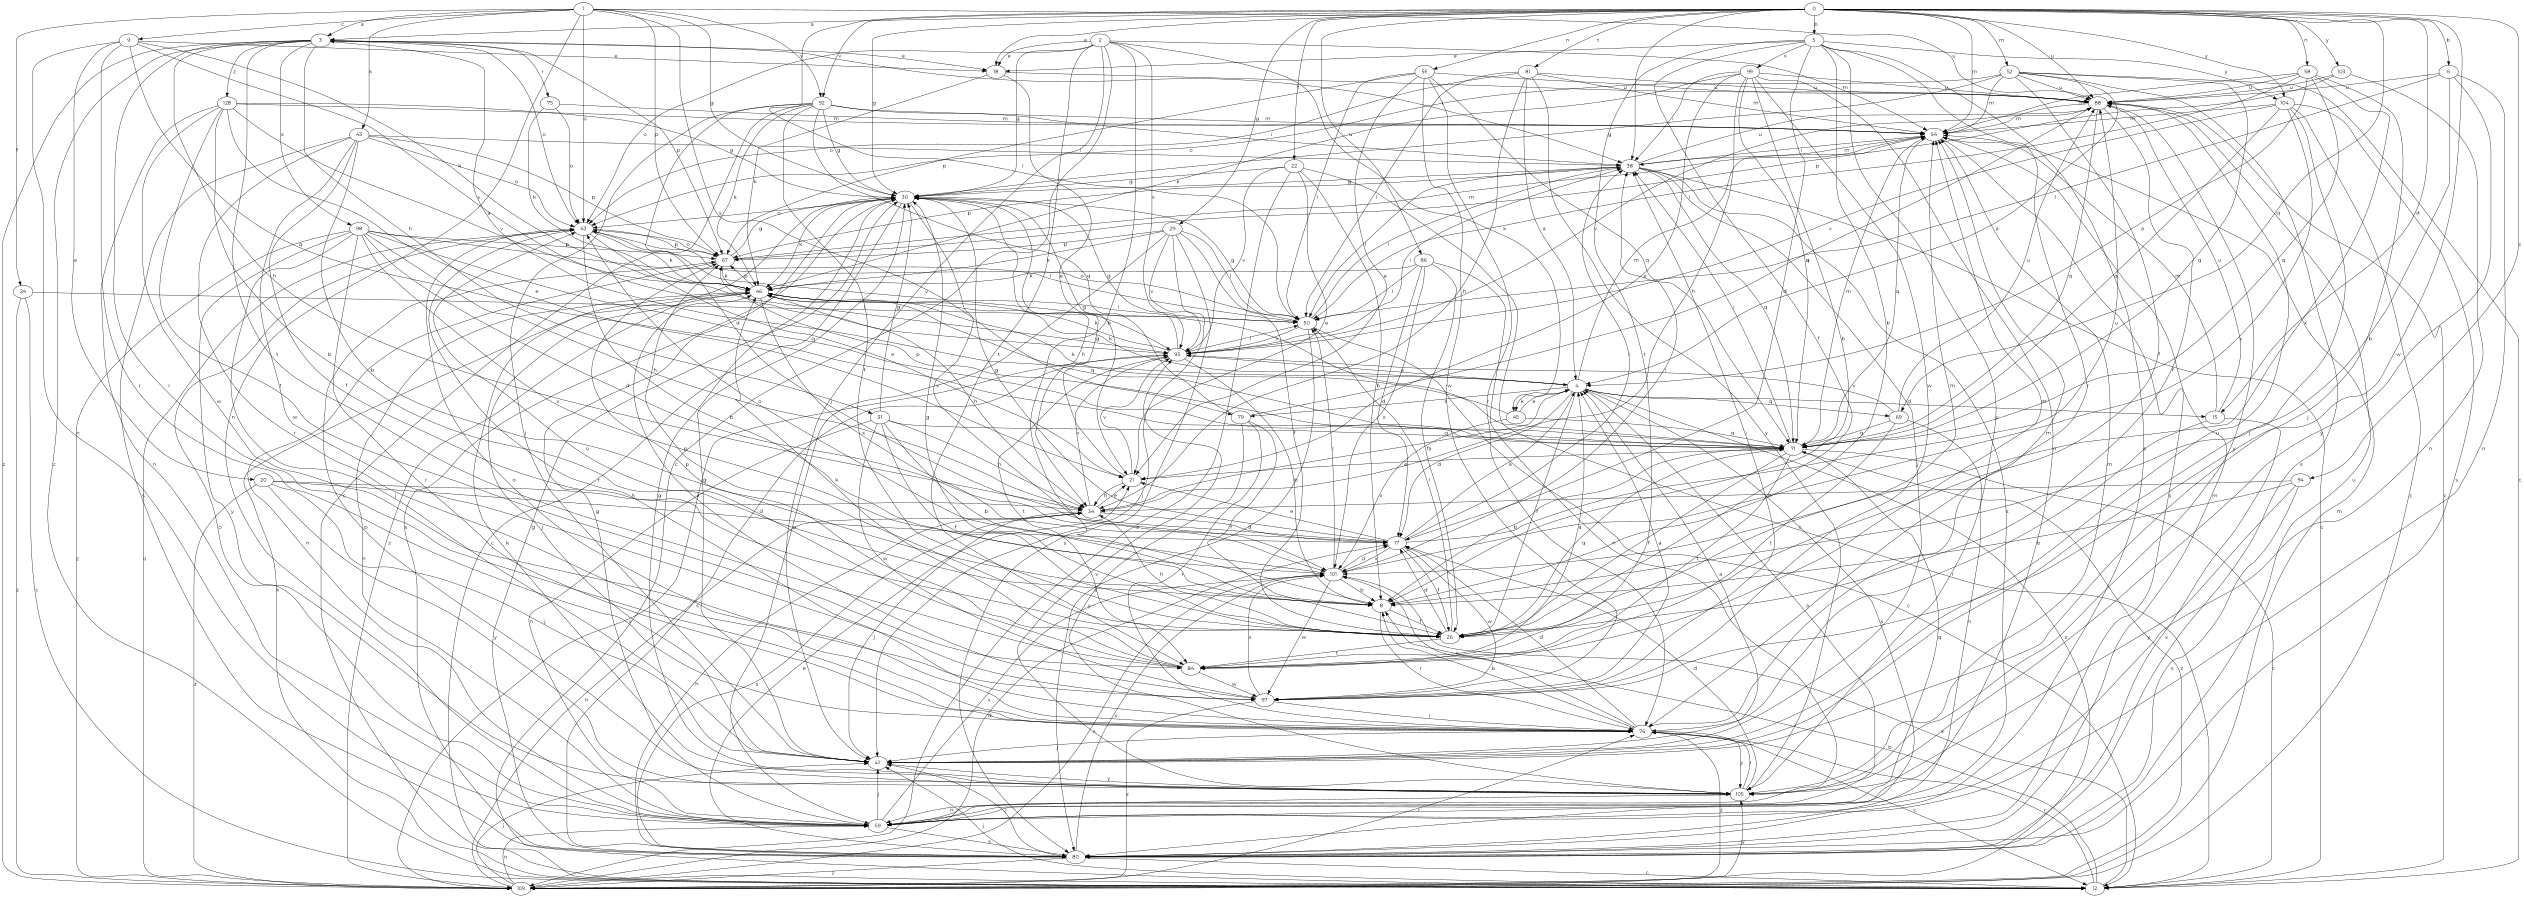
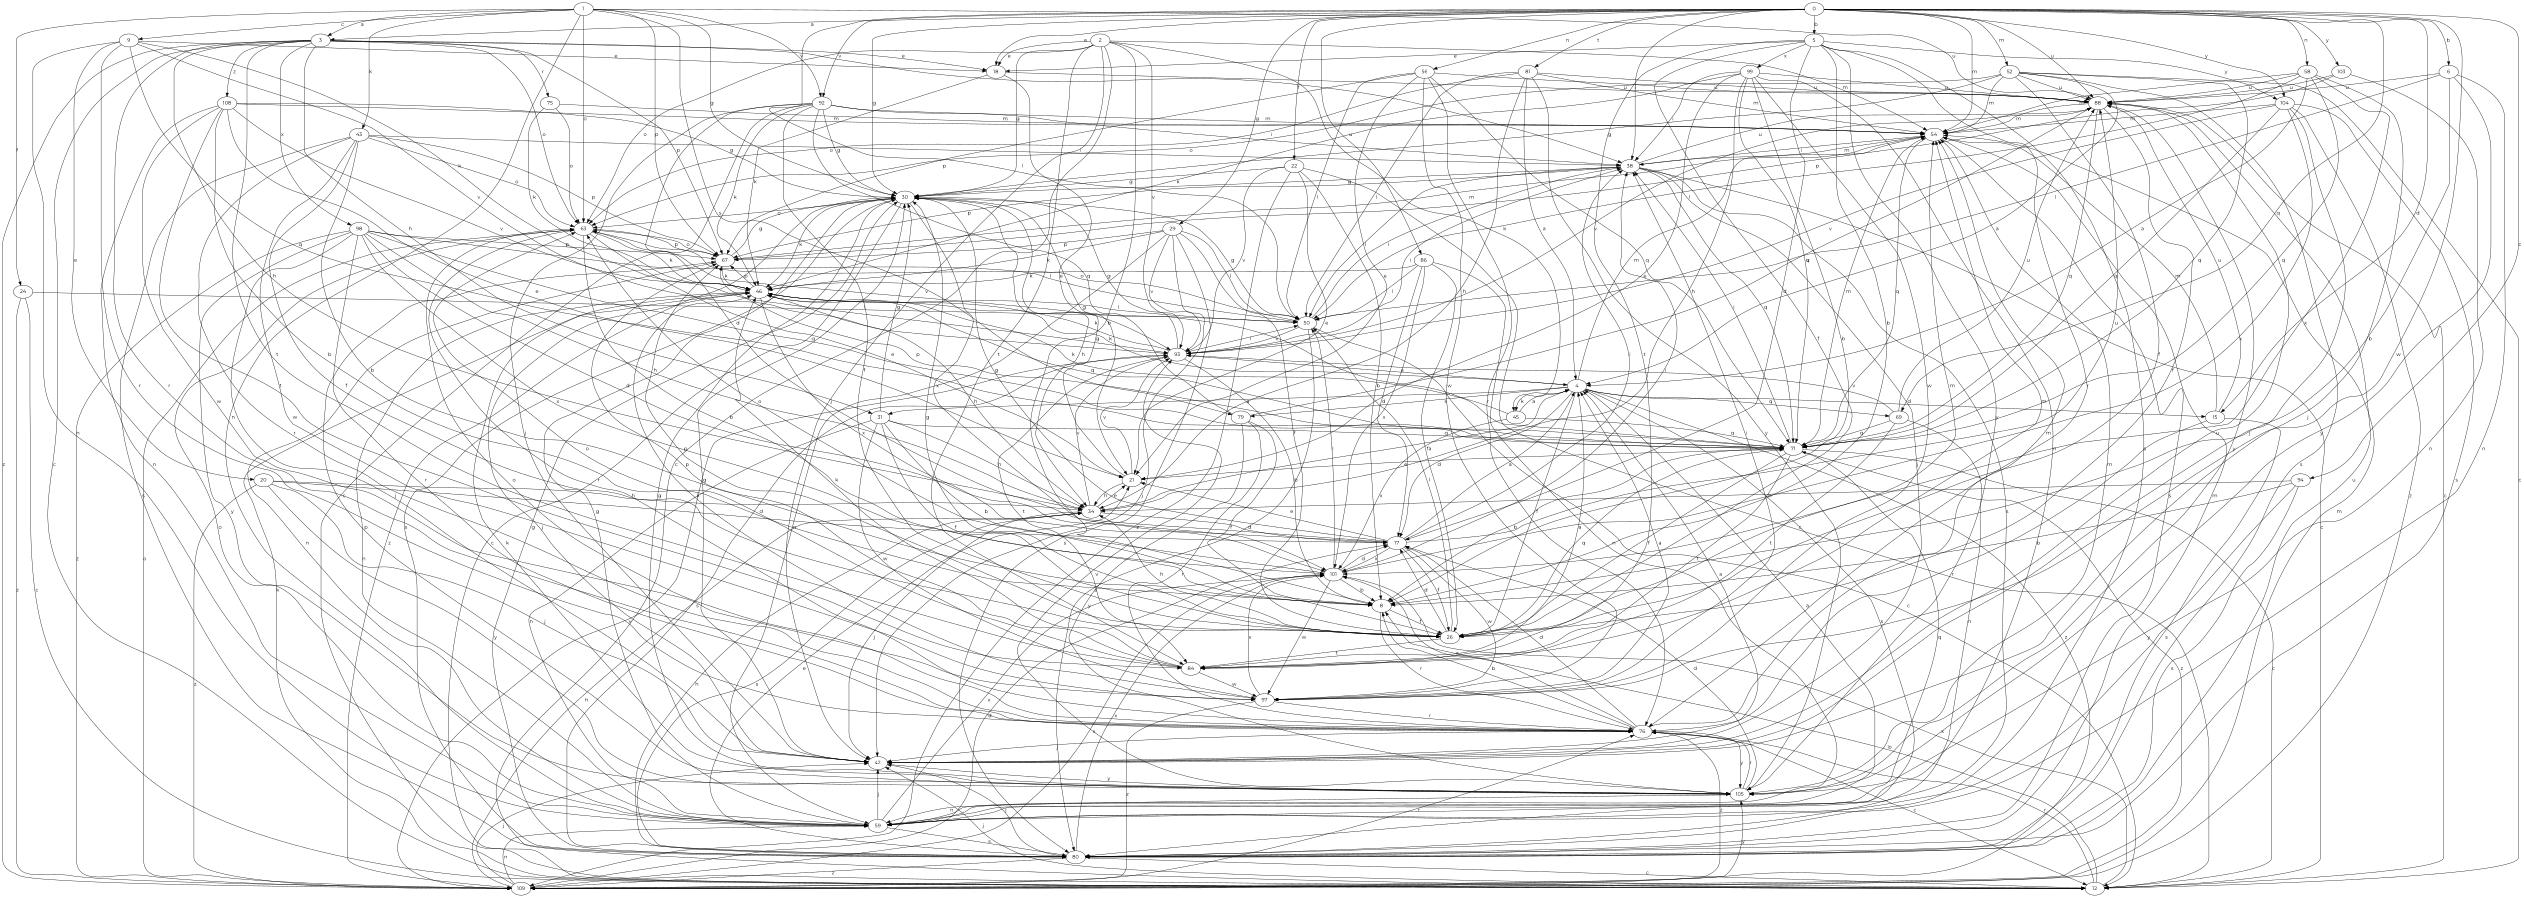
  strict digraph {
    fontname=Montserrat
    node [fontname=Montserrat]
    edge [fontname=Montserrat]
    0
    3
    5
    6
    15
    18
    22
    29
    30
    38
    50
    52
    54
    56
    58
    69
    81
    86
    88
    92
    94
    97
    103
    104
    63
    67
    12
    84
    31
    34
    75
    76
    98
-   108 [label=128]
+   108
    109
    8
    17
    26
    80
    99
    105
    59
    46
    21
    93
    42
    101
    71
    4
    1
    9
    24
    43
    79
    20
    2
    45
    0 -> 3 [label=a]
    0 -> 5 [label=b]
    0 -> 6 [label=b]
    0 -> 15 [label=d]
    0 -> 18 [label=e]
    0 -> 22 [label=f]
    0 -> 29 [label=g]
    0 -> 30 [label=g]
    0 -> 38 [label=i]
    0 -> 50 [label=l]
    0 -> 52 [label=m]
    0 -> 54 [label=m]
    0 -> 56 [label=n]
    0 -> 58 [label=n]
    0 -> 69 [label=q]
    0 -> 81 [label=t]
    0 -> 86 [label=u]
    0 -> 88 [label=u]
    0 -> 92 [label=v]
    0 -> 94 [label=c]
    0 -> 97 [label=w]
    0 -> 103 [label=y]
    0 -> 104 [label=y]
    3 -> 18 [label=e]
    3 -> 38 [label=i]
    3 -> 63 [label=o]
    3 -> 67 [label=p]
    3 -> 12 [label=c]
    3 -> 84 [label=t]
    3 -> 31 [label=h]
    3 -> 34 [label=h]
    3 -> 75 [label=r]
    3 -> 76 [label=r]
    3 -> 98 [label=x]
    3 -> 108 [label=z]
    3 -> 109 [label=z]
    5 -> 18 [label=e]
    5 -> 104 [label=y]
    5 -> 84 [label=t]
    5 -> 76 [label=r]
    5 -> 8 [label=b]
    5 -> 17 [label=d]
    5 -> 26 [label=f]
    5 -> 80 [label=s]
    5 -> 99 [label=x]
    5 -> 105 [label=y]
    6 -> 50 [label=l]
    6 -> 88 [label=u]
    6 -> 8 [label=b]
    6 -> 105 [label=y]
    6 -> 59 [label=n]
    15 -> 54 [label=m]
    15 -> 88 [label=u]
    15 -> 76 [label=r]
    15 -> 80 [label=s]
    18 -> 88 [label=u]
    18 -> 46 [label=k]
    18 -> 21 [label=e]
    22 -> 30 [label=g]
    22 -> 12 [label=c]
    22 -> 109 [label=z]
    22 -> 8 [label=b]
    22 -> 21 [label=e]
    22 -> 93 [label=v]
    29 -> 50 [label=l]
    29 -> 67 [label=p]
    29 -> 26 [label=f]
    29 -> 80 [label=s]
    29 -> 59 [label=n]
    29 -> 46 [label=k]
    29 -> 93 [label=v]
    29 -> 42 [label=j]
    30 -> 63 [label=o]
    30 -> 12 [label=c]
    30 -> 34 [label=h]
    30 -> 109 [label=z]
    30 -> 80 [label=s]
    30 -> 46 [label=k]
    30 -> 101 [label=x]
    38 -> 30 [label=g]
    38 -> 50 [label=l]
    38 -> 54 [label=m]
    38 -> 88 [label=u]
    38 -> 67 [label=p]
    38 -> 12 [label=c]
    38 -> 80 [label=s]
    38 -> 42 [label=j]
    38 -> 71 [label=q]
    50 -> 30 [label=g]
    50 -> 38 [label=i]
    50 -> 63 [label=o]
    50 -> 12 [label=c]
    50 -> 80 [label=s]
    50 -> 93 [label=v]
    52 -> 30 [label=g]
    52 -> 54 [label=m]
    52 -> 88 [label=u]
    52 -> 63 [label=o]
    52 -> 12 [label=c]
    52 -> 26 [label=f]
    52 -> 80 [label=s]
    52 -> 71 [label=q]
    52 -> 4 [label=a]
    54 -> 38 [label=i]
    54 -> 80 [label=s]
    54 -> 71 [label=q]
    56 -> 50 [label=l]
    56 -> 88 [label=u]
    56 -> 97 [label=w]
    56 -> 67 [label=p]
    56 -> 76 [label=r]
    56 -> 21 [label=e]
    56 -> 71 [label=q]
    58 -> 50 [label=l]
    58 -> 54 [label=m]
    58 -> 88 [label=u]
    58 -> 42 [label=j]
    58 -> 101 [label=x]
    58 -> 71 [label=q]
    58 -> 4 [label=a]
    69 -> 88 [label=u]
    69 -> 84 [label=t]
    69 -> 59 [label=n]
    69 -> 93 [label=v]
    69 -> 71 [label=q]
    81 -> 50 [label=l]
    81 -> 54 [label=m]
    81 -> 88 [label=u]
    81 -> 63 [label=o]
    81 -> 34 [label=h]
    81 -> 105 [label=y]
    81 -> 4 [label=a]
    86 -> 50 [label=l]
    86 -> 17 [label=d]
    86 -> 26 [label=f]
    86 -> 59 [label=n]
    86 -> 46 [label=k]
    86 -> 101 [label=x]
    88 -> 54 [label=m]
    88 -> 12 [label=c]
    88 -> 26 [label=f]
    88 -> 105 [label=y]
    88 -> 93 [label=v]
    88 -> 71 [label=q]
    92 -> 30 [label=g]
    92 -> 38 [label=i]
    92 -> 54 [label=m]
    92 -> 12 [label=c]
    92 -> 17 [label=d]
    92 -> 26 [label=f]
    92 -> 46 [label=k]
    92 -> 42 [label=j]
    92 -> 71 [label=q]
    94 -> 34 [label=h]
    94 -> 8 [label=b]
    94 -> 80 [label=s]
    94 -> 105 [label=y]
    97 -> 38 [label=i]
    97 -> 76 [label=r]
    97 -> 109 [label=z]
    97 -> 46 [label=k]
    97 -> 101 [label=x]
    97 -> 4 [label=a]
    103 -> 88 [label=u]
    103 -> 67 [label=p]
    103 -> 59 [label=n]
    104 -> 54 [label=m]
    104 -> 109 [label=z]
    104 -> 80 [label=s]
    104 -> 93 [label=v]
    104 -> 42 [label=j]
    104 -> 101 [label=x]
    104 -> 71 [label=q]
    63 -> 67 [label=p]
    63 -> 76 [label=r]
    63 -> 8 [label=b]
    63 -> 46 [label=k]
    63 -> 21 [label=e]
    63 -> 93 [label=v]
    67 -> 30 [label=g]
    67 -> 54 [label=m]
    67 -> 63 [label=o]
    67 -> 59 [label=n]
    67 -> 46 [label=k]
    12 -> 76 [label=r]
    12 -> 8 [label=b]
    12 -> 46 [label=k]
    12 -> 42 [label=j]
    12 -> 101 [label=x]
    84 -> 54 [label=m]
    84 -> 97 [label=w]
    84 -> 63 [label=o]
    84 -> 67 [label=p]
    84 -> 46 [label=k]
    84 -> 4 [label=a]
    31 -> 30 [label=g]
    31 -> 97 [label=w]
    31 -> 34 [label=h]
    31 -> 8 [label=b]
    31 -> 26 [label=f]
    31 -> 59 [label=n]
    31 -> 71 [label=q]
    34 -> 17 [label=d]
    34 -> 80 [label=s]
    34 -> 21 [label=e]
    34 -> 93 [label=v]
    34 -> 42 [label=j]
    34 -> 4 [label=a]
    75 -> 54 [label=m]
    75 -> 63 [label=o]
    75 -> 46 [label=k]
    76 -> 54 [label=m]
    76 -> 63 [label=o]
    76 -> 12 [label=c]
    76 -> 109 [label=z]
    76 -> 8 [label=b]
    76 -> 17 [label=d]
    76 -> 105 [label=y]
    76 -> 42 [label=j]
    76 -> 101 [label=x]
    98 -> 50 [label=l]
    98 -> 67 [label=p]
    98 -> 34 [label=h]
    98 -> 76 [label=r]
    98 -> 109 [label=z]
    98 -> 17 [label=d]
    98 -> 105 [label=y]
    98 -> 42 [label=j]
    98 -> 101 [label=x]
    98 -> 71 [label=q]
    108 -> 30 [label=g]
    108 -> 54 [label=m]
    108 -> 97 [label=w]
    108 -> 84 [label=t]
    108 -> 8 [label=b]
    108 -> 59 [label=n]
    108 -> 21 [label=e]
    108 -> 93 [label=v]
    109 -> 54 [label=m]
    109 -> 63 [label=o]
    109 -> 34 [label=h]
    109 -> 76 [label=r]
    109 -> 17 [label=d]
    109 -> 105 [label=y]
    109 -> 59 [label=n]
    109 -> 93 [label=v]
    109 -> 42 [label=j]
    109 -> 101 [label=x]
    8 -> 76 [label=r]
    8 -> 26 [label=f]
    17 -> 30 [label=g]
    17 -> 38 [label=i]
    17 -> 88 [label=u]
    17 -> 97 [label=w]
    17 -> 26 [label=f]
    17 -> 21 [label=e]
    17 -> 101 [label=x]
    17 -> 4 [label=a]
    26 -> 30 [label=g]
    26 -> 50 [label=l]
    26 -> 54 [label=m]
    26 -> 67 [label=p]
    26 -> 84 [label=t]
    26 -> 34 [label=h]
    26 -> 17 [label=d]
    26 -> 71 [label=q]
    80 -> 30 [label=g]
    80 -> 54 [label=m]
    80 -> 88 [label=u]
    80 -> 12 [label=c]
    80 -> 34 [label=h]
    80 -> 109 [label=z]
    80 -> 21 [label=e]
    80 -> 42 [label=j]
    80 -> 101 [label=x]
    99 -> 38 [label=i]
    99 -> 88 [label=u]
    99 -> 97 [label=w]
    99 -> 34 [label=h]
    99 -> 8 [label=b]
    99 -> 59 [label=n]
    99 -> 46 [label=k]
    99 -> 21 [label=e]
    99 -> 71 [label=q]
    105 -> 30 [label=g]
    105 -> 54 [label=m]
    105 -> 67 [label=p]
    105 -> 76 [label=r]
    105 -> 17 [label=d]
    105 -> 59 [label=n]
    105 -> 46 [label=k]
    105 -> 93 [label=v]
    59 -> 30 [label=g]
    59 -> 63 [label=o]
    59 -> 80 [label=s]
    59 -> 42 [label=j]
    59 -> 101 [label=x]
    59 -> 71 [label=q]
    59 -> 4 [label=a]
    46 -> 50 [label=l]
    46 -> 67 [label=p]
    46 -> 34 [label=h]
    46 -> 59 [label=n]
    46 -> 42 [label=j]
    46 -> 101 [label=x]
    46 -> 71 [label=q]
    21 -> 30 [label=g]
    21 -> 34 [label=h]
    21 -> 93 [label=v]
    93 -> 30 [label=g]
    93 -> 38 [label=i]
    93 -> 50 [label=l]
    93 -> 84 [label=t]
    93 -> 8 [label=b]
    93 -> 80 [label=s]
    93 -> 46 [label=k]
    93 -> 4 [label=a]
    42 -> 30 [label=g]
    42 -> 88 [label=u]
    42 -> 105 [label=y]
    42 -> 4 [label=a]
    101 -> 38 [label=i]
    101 -> 50 [label=l]
    101 -> 97 [label=w]
    101 -> 63 [label=o]
    101 -> 8 [label=b]
    101 -> 17 [label=d]
    71 -> 38 [label=i]
    71 -> 54 [label=m]
    71 -> 67 [label=p]
    71 -> 12 [label=c]
    71 -> 84 [label=t]
    71 -> 109 [label=z]
    71 -> 8 [label=b]
    71 -> 26 [label=f]
    71 -> 21 [label=e]
-   4 -> 3 [label=a]
+   4 -> 31 [label=a]
    4 -> 15 [label=d]
    4 -> 54 [label=m]
    4 -> 69 [label=q]
    4 -> 109 [label=z]
    4 -> 17 [label=d]
    4 -> 26 [label=f]
    4 -> 80 [label=s]
    4 -> 46 [label=k]
    4 -> 79 [label=s]
    4 -> 45 [label=k]
    1 -> 3 [label=a]
    1 -> 30 [label=g]
    1 -> 88 [label=u]
    1 -> 92 [label=v]
    1 -> 63 [label=o]
    1 -> 67 [label=p]
    1 -> 59 [label=n]
    1 -> 9 [label=c]
    1 -> 24 [label=f]
    1 -> 43 [label=k]
    1 -> 79 [label=s]
    9 -> 18 [label=e]
    9 -> 76 [label=r]
    9 -> 59 [label=n]
    9 -> 46 [label=k]
    9 -> 93 [label=v]
    9 -> 71 [label=q]
    9 -> 20 [label=e]
    24 -> 50 [label=l]
    24 -> 12 [label=c]
    24 -> 109 [label=z]
    43 -> 38 [label=i]
    43 -> 97 [label=w]
    43 -> 63 [label=o]
    43 -> 67 [label=p]
    43 -> 76 [label=r]
    43 -> 8 [label=b]
    43 -> 26 [label=f]
    43 -> 80 [label=s]
    79 -> 30 [label=g]
    79 -> 88 [label=u]
    79 -> 76 [label=r]
    79 -> 26 [label=f]
    79 -> 105 [label=y]
    20 -> 34 [label=h]
    20 -> 109 [label=z]
    20 -> 17 [label=d]
    20 -> 105 [label=y]
    20 -> 42 [label=j]
    2 -> 18 [label=e]
    2 -> 30 [label=g]
    2 -> 54 [label=m]
    2 -> 63 [label=o]
    2 -> 12 [label=c]
    2 -> 84 [label=t]
    2 -> 8 [label=b]
    2 -> 93 [label=v]
    2 -> 42 [label=j]
    2 -> 45 [label=k]
    45 -> 46 [label=k]
    45 -> 101 [label=x]
    45 -> 71 [label=q]
    45 -> 4 [label=a]
  }
